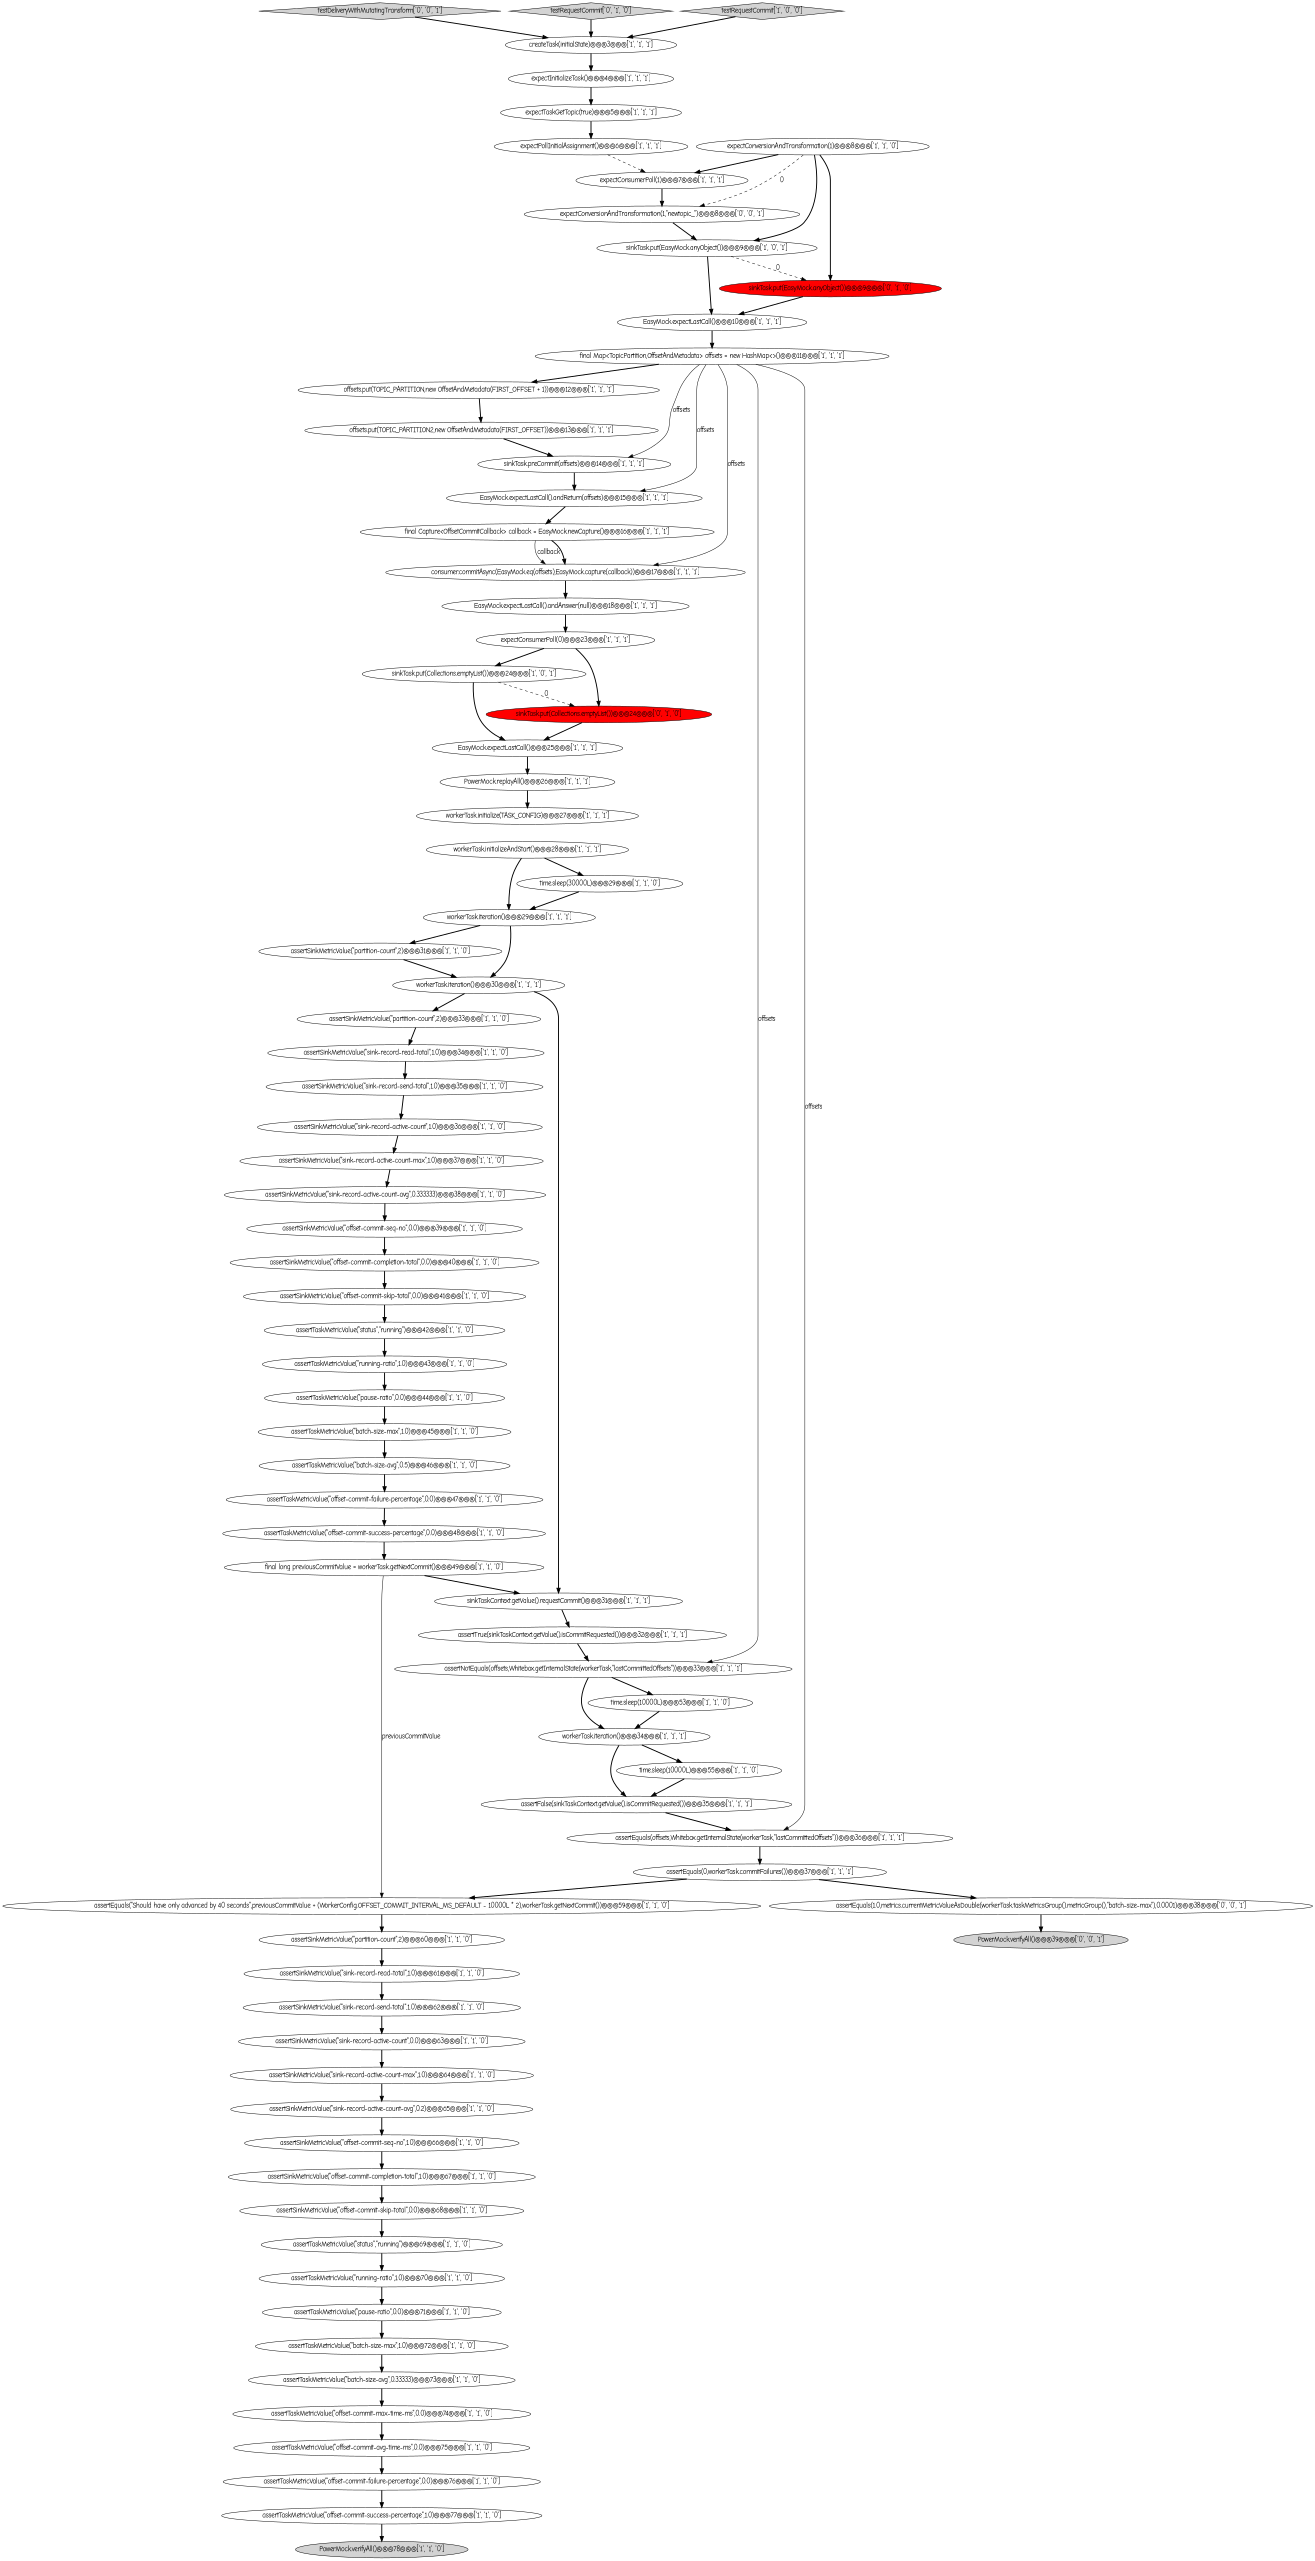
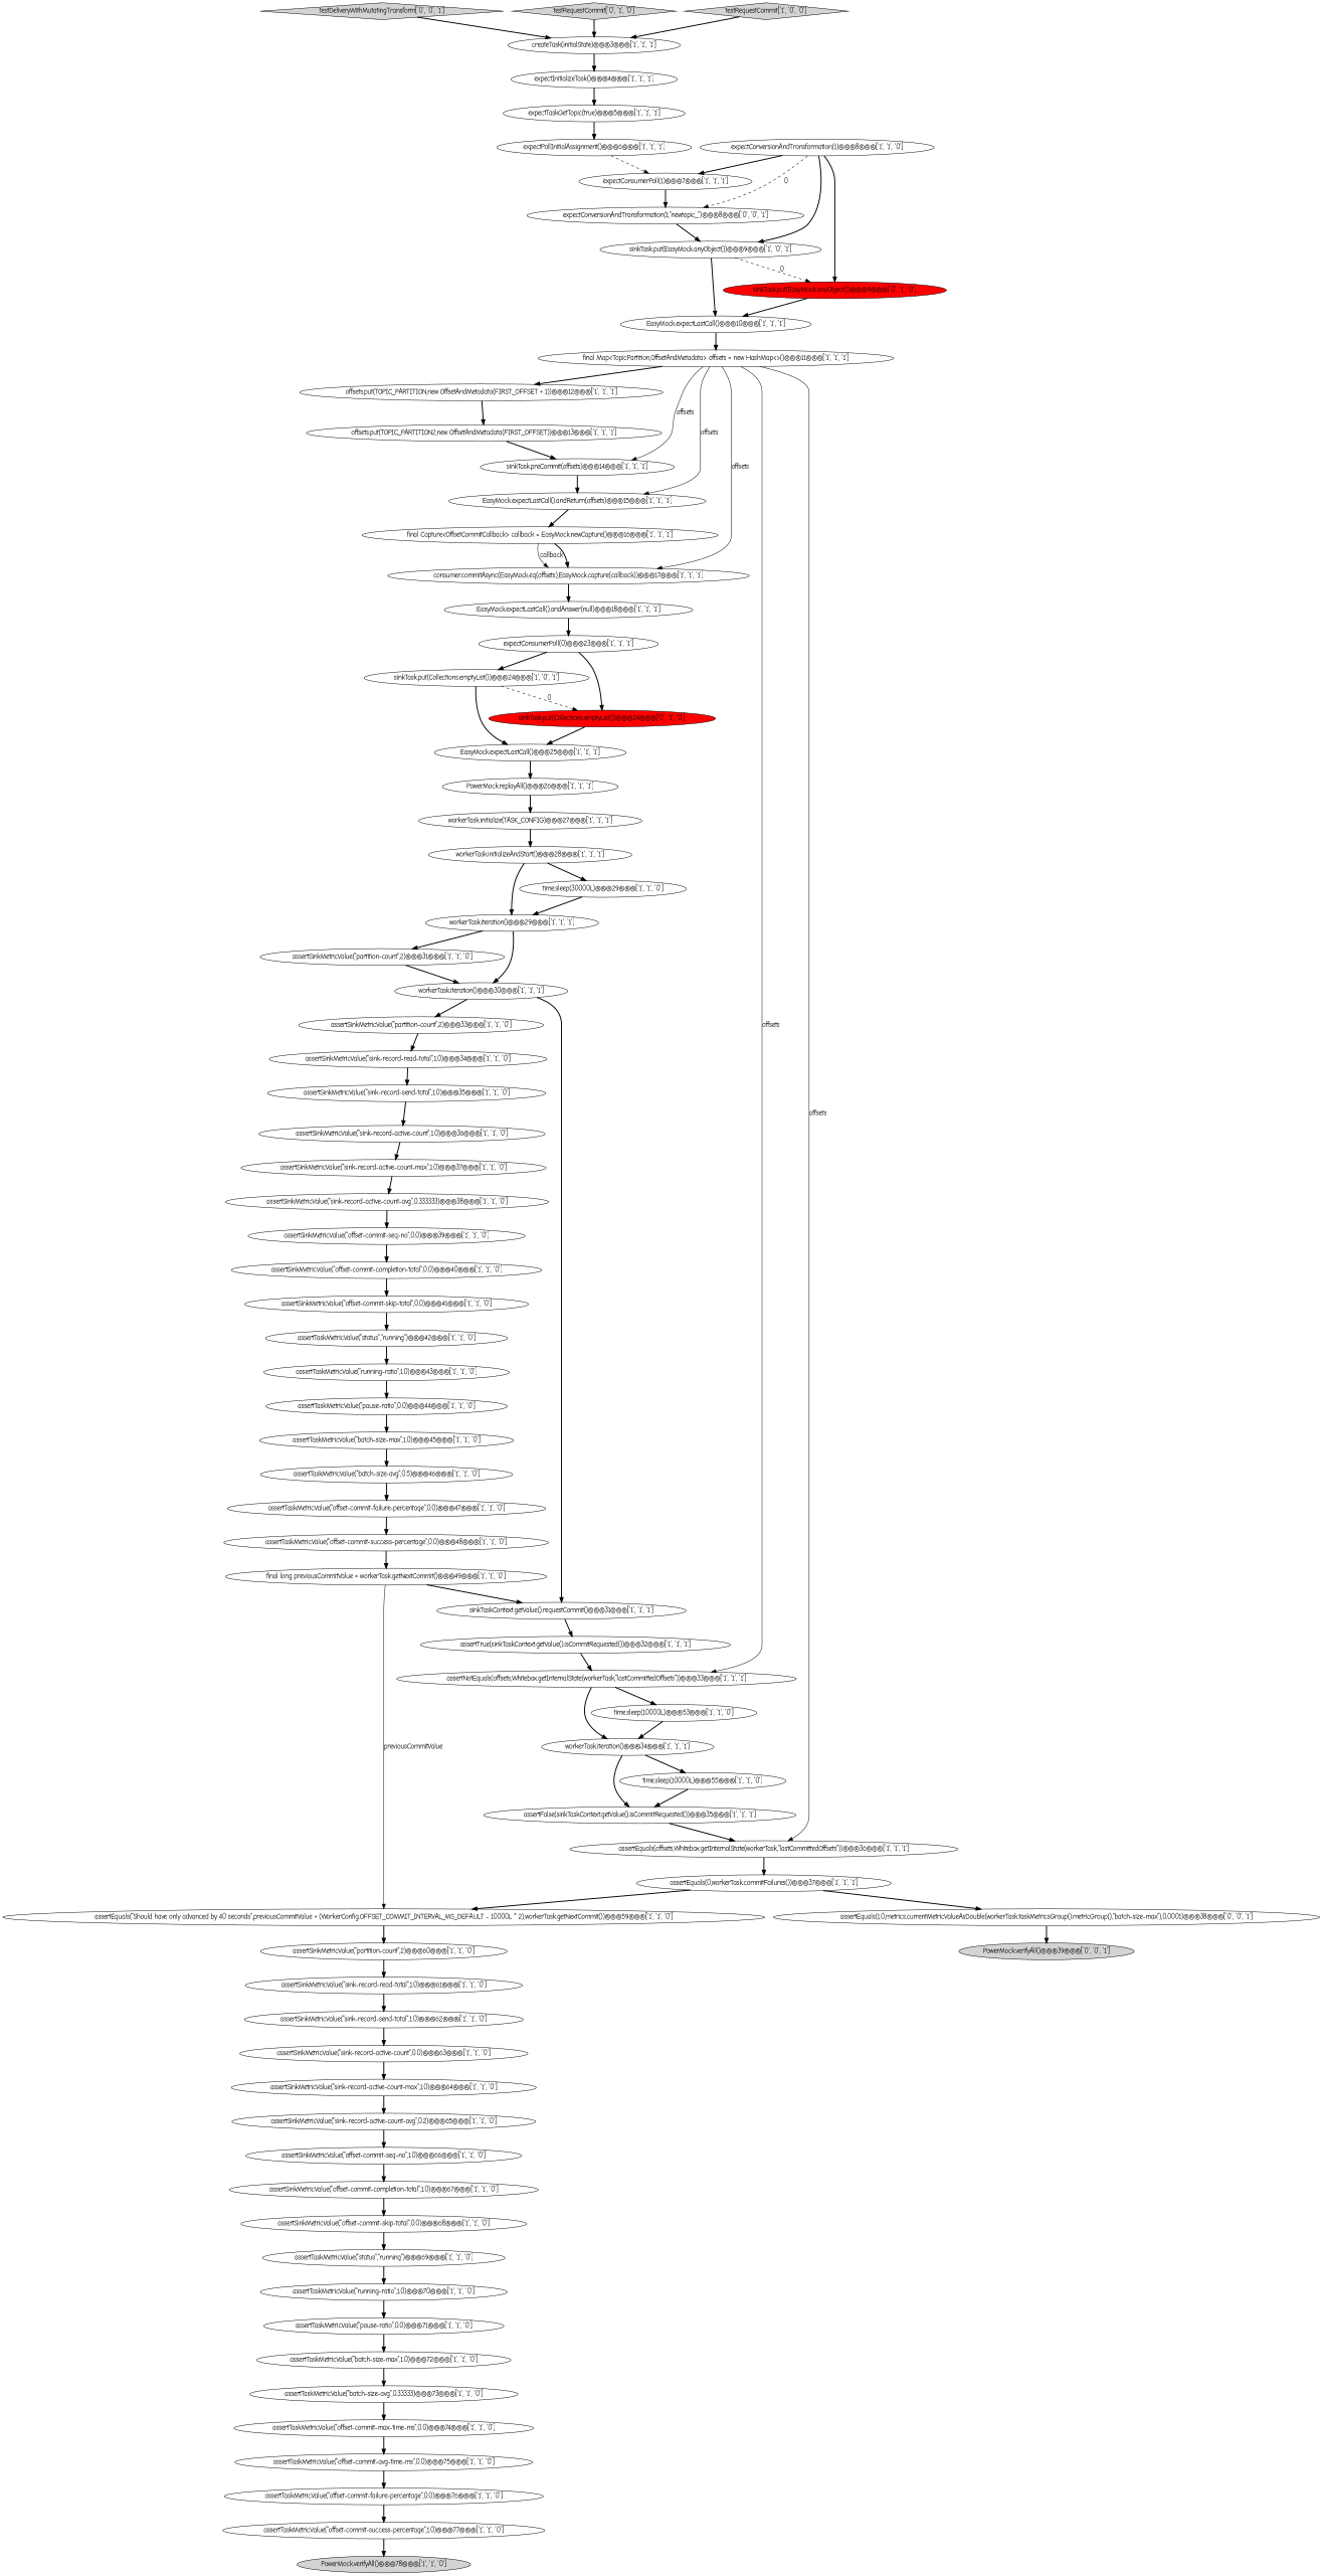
  digraph {
    fontname="Comic Neue"
    node [fillcolor=white fontname="Comic Neue" shape=ellipse style=filled]
    edge [fontname="Comic Neue" style=bold]
    n1 [label="assertSinkMetricValue(\"offset-commit-completion-total\",1.0)@@@67@@@['1', '1', '0']"]
    n2 [label="assertSinkMetricValue(\"offset-commit-skip-total\",0.0)@@@68@@@['1', '1', '0']"]
    n3 [label="assertTaskMetricValue(\"status\",\"running\")@@@69@@@['1', '1', '0']"]
    n4 [label="assertNotEquals(offsets,Whitebox.getInternalState(workerTask,\"lastCommittedOffsets\"))@@@33@@@['1', '1', '1']"]
    n5 [label="time.sleep(10000L)@@@53@@@['1', '1', '0']"]
    n6 [label="workerTask.iteration()@@@34@@@['1', '1', '1']"]
    n7 [label="assertFalse(sinkTaskContext.getValue().isCommitRequested())@@@35@@@['1', '1', '1']"]
    n8 [label="time.sleep(10000L)@@@55@@@['1', '1', '0']"]
    n9 [label="offsets.put(TOPIC_PARTITION,new OffsetAndMetadata(FIRST_OFFSET + 1))@@@12@@@['1', '1', '1']"]
    n10 [label="offsets.put(TOPIC_PARTITION2,new OffsetAndMetadata(FIRST_OFFSET))@@@13@@@['1', '1', '1']"]
    n11 [label="sinkTask.preCommit(offsets)@@@14@@@['1', '1', '1']"]
    n12 [label="expectConsumerPoll(1)@@@7@@@['1', '1', '1']"]
    n13 [label="expectConversionAndTransformation(1,\"newtopic_\")@@@8@@@['0', '0', '1']"]
    n14 [label="sinkTask.put(EasyMock.anyObject())@@@9@@@['1', '0', '1']"]
    n15 [label="expectConversionAndTransformation(1)@@@8@@@['1', '1', '0']"]
    n16 [fillcolor=red label="sinkTask.put(EasyMock.anyObject())@@@9@@@['0', '1', '0']"]
    n17 [label="assertTrue(sinkTaskContext.getValue().isCommitRequested())@@@32@@@['1', '1', '1']"]
    n18 [label="assertSinkMetricValue(\"offset-commit-seq-no\",1.0)@@@66@@@['1', '1', '0']"]
    n19 [label="assertTaskMetricValue(\"batch-size-avg\",0.33333)@@@73@@@['1', '1', '0']"]
    n20 [label="assertTaskMetricValue(\"offset-commit-max-time-ms\",0.0)@@@74@@@['1', '1', '0']"]
    n21 [label="assertTaskMetricValue(\"offset-commit-avg-time-ms\",0.0)@@@75@@@['1', '1', '0']"]
    n22 [label="assertSinkMetricValue(\"sink-record-send-total\",1.0)@@@62@@@['1', '1', '0']"]
    n23 [label="assertSinkMetricValue(\"sink-record-active-count\",0.0)@@@63@@@['1', '1', '0']"]
    n24 [label="assertSinkMetricValue(\"sink-record-active-count-max\",1.0)@@@64@@@['1', '1', '0']"]
    n25 [label="assertSinkMetricValue(\"offset-commit-completion-total\",0.0)@@@40@@@['1', '1', '0']"]
    n26 [label="assertSinkMetricValue(\"offset-commit-skip-total\",0.0)@@@41@@@['1', '1', '0']"]
    n27 [label="assertTaskMetricValue(\"status\",\"running\")@@@42@@@['1', '1', '0']"]
    n28 [label="assertTaskMetricValue(\"running-ratio\",1.0)@@@43@@@['1', '1', '0']"]
    n29 [label="assertTaskMetricValue(\"pause-ratio\",0.0)@@@44@@@['1', '1', '0']"]
    n30 [label="assertTaskMetricValue(\"batch-size-max\",1.0)@@@45@@@['1', '1', '0']"]
    n31 [label="assertEquals(\"Should have only advanced by 40 seconds\",previousCommitValue + (WorkerConfig.OFFSET_COMMIT_INTERVAL_MS_DEFAULT - 10000L * 2),workerTask.getNextCommit())@@@59@@@['1', '1', '0']"]
    n32 [label="assertSinkMetricValue(\"partition-count\",2)@@@60@@@['1', '1', '0']"]
    n33 [label="assertSinkMetricValue(\"sink-record-read-total\",1.0)@@@61@@@['1', '1', '0']"]
    n34 [label="assertSinkMetricValue(\"sink-record-send-total\",1.0)@@@35@@@['1', '1', '0']"]
    n35 [label="assertSinkMetricValue(\"sink-record-active-count\",1.0)@@@36@@@['1', '1', '0']"]
    n36 [label="assertSinkMetricValue(\"sink-record-active-count-max\",1.0)@@@37@@@['1', '1', '0']"]
    n37 [label="final long previousCommitValue = workerTask.getNextCommit()@@@49@@@['1', '1', '0']"]
    n38 [label="sinkTaskContext.getValue().requestCommit()@@@31@@@['1', '1', '1']"]
    n39 [label="assertTaskMetricValue(\"running-ratio\",1.0)@@@70@@@['1', '1', '0']"]
    n40 [label="assertTaskMetricValue(\"pause-ratio\",0.0)@@@71@@@['1', '1', '0']"]
    n41 [label="expectPollInitialAssignment()@@@6@@@['1', '1', '1']"]
    n42 [label="assertEquals(offsets,Whitebox.getInternalState(workerTask,\"lastCommittedOffsets\"))@@@36@@@['1', '1', '1']"]
    n43 [label="assertEquals(0,workerTask.commitFailures())@@@37@@@['1', '1', '1']"]
    n44 [label="EasyMock.expectLastCall().andReturn(offsets)@@@15@@@['1', '1', '1']"]
    n45 [label="final Capture<OffsetCommitCallback> callback = EasyMock.newCapture()@@@16@@@['1', '1', '1']"]
    n46 [label="consumer.commitAsync(EasyMock.eq(offsets),EasyMock.capture(callback))@@@17@@@['1', '1', '1']"]
    n47 [label="assertTaskMetricValue(\"batch-size-avg\",0.5)@@@46@@@['1', '1', '0']"]
    n48 [label="assertSinkMetricValue(\"partition-count\",2)@@@31@@@['1', '1', '0']"]
    n49 [label="workerTask.iteration()@@@30@@@['1', '1', '1']"]
    n50 [label="assertSinkMetricValue(\"partition-count\",2)@@@33@@@['1', '1', '0']"]
    n51 [label="EasyMock.expectLastCall()@@@25@@@['1', '1', '1']"]
    n52 [label="PowerMock.replayAll()@@@26@@@['1', '1', '1']"]
    n53 [label="workerTask.initialize(TASK_CONFIG)@@@27@@@['1', '1', '1']"]
    n54 [label="assertTaskMetricValue(\"offset-commit-success-percentage\",1.0)@@@77@@@['1', '1', '0']"]
    n55 [fillcolor=lightgray label="PowerMock.verifyAll()@@@78@@@['1', '1', '0']"]
    n56 [label="workerTask.initializeAndStart()@@@28@@@['1', '1', '1']"]
    n57 [label="workerTask.iteration()@@@29@@@['1', '1', '1']"]
    n58 [label="time.sleep(30000L)@@@29@@@['1', '1', '0']"]
    n59 [label="assertSinkMetricValue(\"offset-commit-seq-no\",0.0)@@@39@@@['1', '1', '0']"]
    n60 [label="createTask(initialState)@@@3@@@['1', '1', '1']"]
    n61 [label="expectInitializeTask()@@@4@@@['1', '1', '1']"]
    n62 [label="expectTaskGetTopic(true)@@@5@@@['1', '1', '1']"]
    n63 [label="assertEquals(1.0,metrics.currentMetricValueAsDouble(workerTask.taskMetricsGroup().metricGroup(),\"batch-size-max\"),0.0001)@@@38@@@['0', '0', '1']"]
    n64 [fillcolor=lightgray label="PowerMock.verifyAll()@@@39@@@['0', '0', '1']"]
    n65 [label="assertSinkMetricValue(\"sink-record-active-count-avg\",0.333333)@@@38@@@['1', '1', '0']"]
    n66 [fillcolor=lightgray label="testDeliveryWithMutatingTransform['0', '0', '1']" shape=diamond]
    n67 [label="EasyMock.expectLastCall()@@@10@@@['1', '1', '1']"]
    n68 [label="assertTaskMetricValue(\"offset-commit-failure-percentage\",0.0)@@@76@@@['1', '1', '0']"]
    n69 [label="assertTaskMetricValue(\"offset-commit-success-percentage\",0.0)@@@48@@@['1', '1', '0']"]
    n70 [label="final Map<TopicPartition,OffsetAndMetadata> offsets = new HashMap<>()@@@11@@@['1', '1', '1']"]
    n71 [label="assertSinkMetricValue(\"sink-record-read-total\",1.0)@@@34@@@['1', '1', '0']"]
    n72 [label="assertTaskMetricValue(\"offset-commit-failure-percentage\",0.0)@@@47@@@['1', '1', '0']"]
    n73 [label="EasyMock.expectLastCall().andAnswer(null)@@@18@@@['1', '1', '1']"]
    n74 [label="expectConsumerPoll(0)@@@23@@@['1', '1', '1']"]
    n75 [label="sinkTask.put(Collections.emptyList())@@@24@@@['1', '0', '1']"]
    n76 [fillcolor=red label="sinkTask.put(Collections.emptyList())@@@24@@@['0', '1', '0']"]
    n77 [label="assertTaskMetricValue(\"batch-size-max\",1.0)@@@72@@@['1', '1', '0']"]
    n78 [fillcolor=lightgray label="testRequestCommit['0', '1', '0']" shape=diamond]
    n79 [label="assertSinkMetricValue(\"sink-record-active-count-avg\",0.2)@@@65@@@['1', '1', '0']"]
    n80 [fillcolor=lightgray label="testRequestCommit['1', '0', '0']" shape=diamond]
    n1 -> n2
    n2 -> n3
    n3 -> n39
    n4 -> n5
    n4 -> n6
    n5 -> n6
    n6 -> n7
    n6 -> n8
    n7 -> n42
    n8 -> n7
    n9 -> n10
    n10 -> n11
    n11 -> n44
    n12 -> n13
    n13 -> n14
    n14 -> n16 [label=0 style=dashed]
    n14 -> n67
    n15 -> n12
    n15 -> n13 [label=0 style=dashed]
    n15 -> n14
    n15 -> n16
    n16 -> n67
    n17 -> n4
    n18 -> n1
    n19 -> n20
    n20 -> n21
    n21 -> n68
    n22 -> n23
    n23 -> n24
    n24 -> n79
    n25 -> n26
    n26 -> n27
    n27 -> n28
    n28 -> n29
    n29 -> n30
    n30 -> n47
    n31 -> n32
    n32 -> n33
    n33 -> n22
    n34 -> n35
    n35 -> n36
    n36 -> n65
    n37 -> n31 [label=previousCommitValue style=solid]
    n37 -> n38
    n38 -> n17
    n39 -> n40
    n40 -> n77
    n41 -> n12 [style=dashed]
    n42 -> n43
    n43 -> n31
    n43 -> n63
    n44 -> n45
    n45 -> n46 [label=callback style=solid]
    n45 -> n46
    n46 -> n73
    n47 -> n72
    n48 -> n49
    n49 -> n38
    n49 -> n50
    n50 -> n71
    n51 -> n52
    n52 -> n53
+   n53 -> n56
    n54 -> n55
    n56 -> n57
    n56 -> n58
    n57 -> n48
    n57 -> n49
    n58 -> n57
    n59 -> n25
    n60 -> n61
    n61 -> n62
    n62 -> n41
    n63 -> n64
    n65 -> n59
    n66 -> n60
    n67 -> n70
    n68 -> n54
    n69 -> n37
    n70 -> n4 [label=offsets style=solid]
    n70 -> n9
    n70 -> n11 [label=offsets style=solid]
    n70 -> n42 [label=offsets style=solid]
    n70 -> n44 [label=offsets style=solid]
    n70 -> n46 [label=offsets style=solid]
    n71 -> n34
    n72 -> n69
    n73 -> n74
    n74 -> n75
    n74 -> n76
    n75 -> n51
    n75 -> n76 [label=0 style=dashed]
    n76 -> n51
    n77 -> n19
    n78 -> n60
    n79 -> n18
    n80 -> n60
  }
